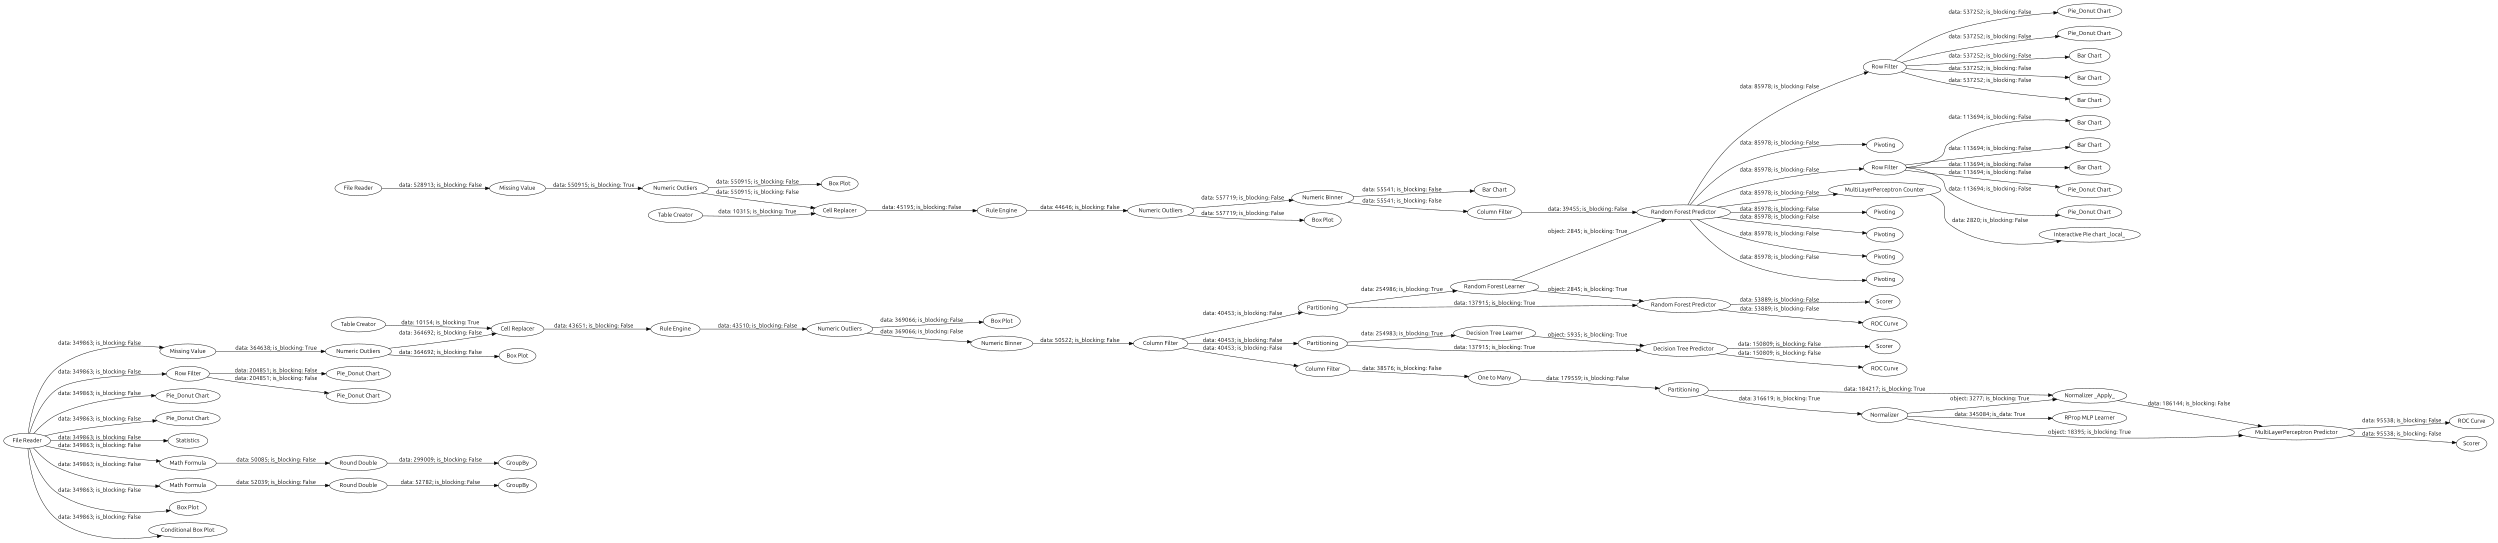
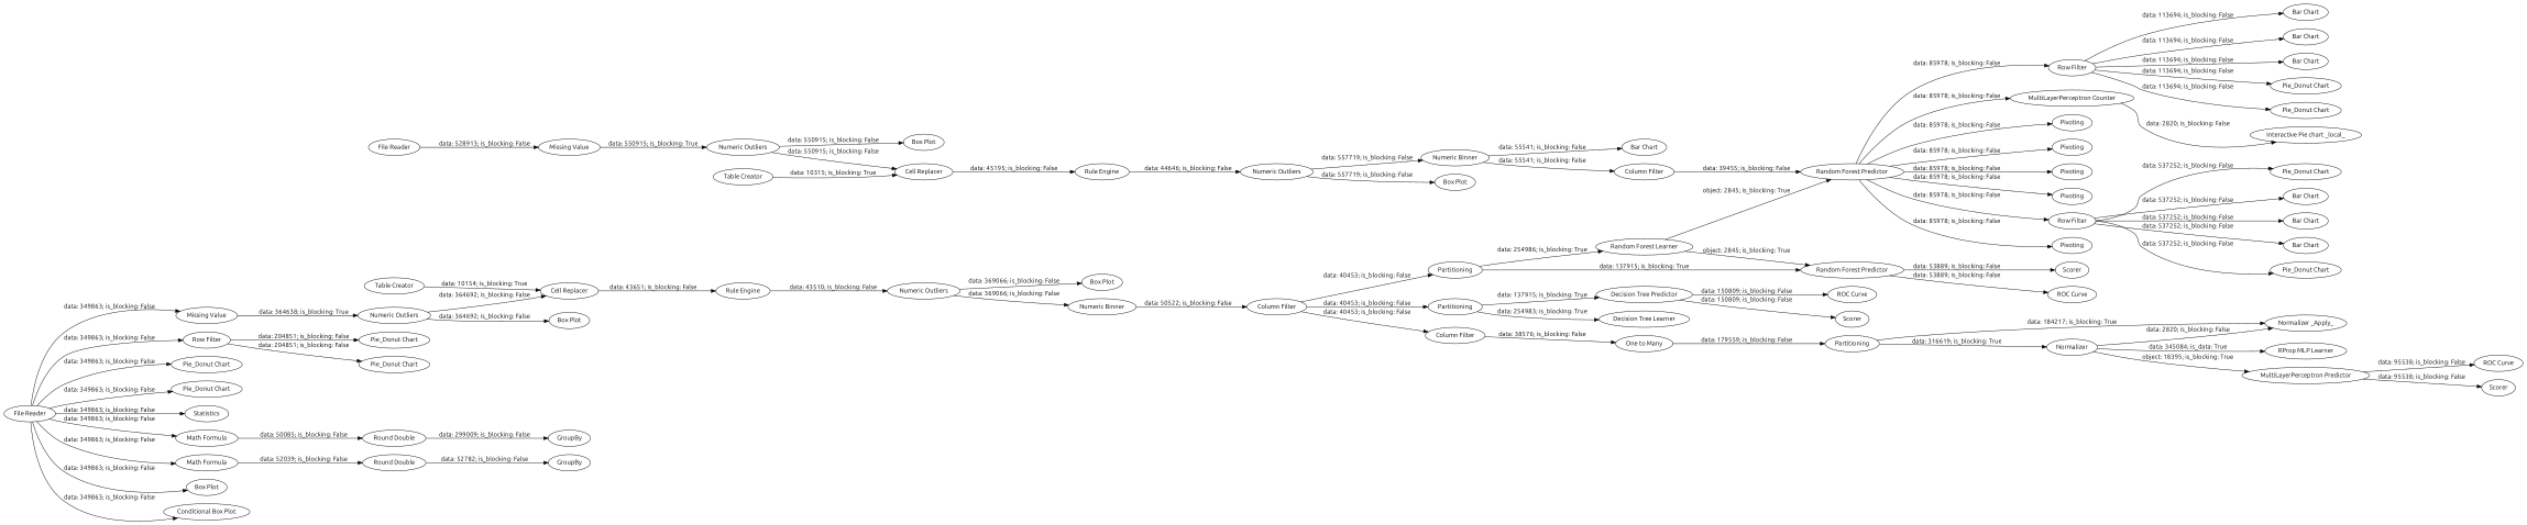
  digraph {
    fontname=Ubuntu
    rankdir=LR
    node [fontname=Ubuntu]
    edge [fontname=Ubuntu]
    n1 [label="Numeric Outliers"]
    n2 [label="Cell Replacer"]
    n3 [label="Box Plot"]
    n4 [label="Rule Engine"]
    n5 [label="Round Double"]
    n6 [label=GroupBy]
    n7 [label="Numeric Outliers"]
    n8 [label="Cell Replacer"]
    n9 [label="Box Plot"]
    n10 [label="Rule Engine"]
    n11 [label="Table Creator"]
    n12 [label="Missing Value"]
    n13 [label="Bar Chart"]
    n14 [label="Column Filter"]
    n15 [label="Random Forest Predictor"]
    n16 [label=Pivoting]
    n17 [label=Pivoting]
    n18 [label="Row Filter"]
    n19 [label=Pivoting]
    n20 [label="Row Filter"]
    n21 [label="MultiLayerPerceptron Counter"]
    n22 [label=Pivoting]
    n23 [label=Pivoting]
    n24 [label="RProp MLP Learner"]
    n25 [label="MultiLayerPerceptron Predictor"]
    n26 [label="ROC Curve"]
    n27 [label=Scorer]
    n28 [label="Row Filter"]
    n29 [label="Pie_Donut Chart"]
    n30 [label="Pie_Donut Chart"]
    n31 [label="Pie_Donut Chart"]
    n32 [label="Column Filter"]
    n33 [label="Column Filter"]
    n34 [label=Partitioning]
    n35 [label=Partitioning]
    n36 [label="One to Many"]
    n37 [label="Random Forest Learner"]
    n38 [label="Random Forest Predictor"]
    n39 [label="Decision Tree Learner"]
    n40 [label="Decision Tree Predictor"]
    n41 [label="Pie_Donut Chart"]
    n42 [label="Numeric Outliers"]
    n43 [label="Box Plot"]
    n44 [label="Numeric Binner"]
    n45 [label="Numeric Binner"]
    n46 [label="Bar Chart"]
    n47 [label="Bar Chart"]
    n48 [label="Numeric Outliers"]
    n49 [label=Partitioning]
    n50 [label="Normalizer _Apply_"]
    n51 [label=Normalizer]
    n52 [label="File Reader"]
    n53 [label="Pie_Donut Chart"]
    n54 [label=Statistics]
    n55 [label="Math Formula"]
    n56 [label="Math Formula"]
    n57 [label="Box Plot"]
    n58 [label="Conditional Box Plot"]
    n59 [label="Round Double"]
    n60 [label=Scorer]
    n61 [label="ROC Curve"]
    n62 [label=Scorer]
    n63 [label=GroupBy]
    n64 [label="Box Plot"]
    n65 [label="Pie_Donut Chart"]
    n66 [label="Bar Chart"]
    n67 [label="Bar Chart"]
    n68 [label="Bar Chart"]
    n69 [label="Bar Chart"]
    n70 [label="Pie_Donut Chart"]
    n71 [label="Pie_Donut Chart"]
    n72 [label="Interactive Pie chart _local_"]
    n73 [label="ROC Curve"]
    n74 [label="Table Creator"]
    n75 [label="File Reader"]
    n76 [label="Missing Value"]
    n1 -> n2 [label="data: 364692; is_blocking: False"]
    n1 -> n3 [label="data: 364692; is_blocking: False"]
    n2 -> n4 [label="data: 43651; is_blocking: False"]
    n4 -> n48 [label="data: 43510; is_blocking: False"]
    n5 -> n6 [label="data: 299009; is_blocking: False"]
    n7 -> n8 [label="data: 550915; is_blocking: False"]
    n7 -> n9 [label="data: 550915; is_blocking: False"]
    n8 -> n10 [label="data: 45195; is_blocking: False"]
    n10 -> n42 [label="data: 44646; is_blocking: False"]
    n11 -> n2 [label="data: 10154; is_blocking: True"]
    n12 -> n1 [label="data: 364638; is_blocking: True"]
    n14 -> n15 [label="data: 39455; is_blocking: False"]
    n15 -> n16 [label="data: 85978; is_blocking: False"]
    n15 -> n17 [label="data: 85978; is_blocking: False"]
    n15 -> n18 [label="data: 85978; is_blocking: False"]
    n15 -> n19 [label="data: 85978; is_blocking: False"]
    n15 -> n20 [label="data: 85978; is_blocking: False"]
    n15 -> n21 [label="data: 85978; is_blocking: False"]
    n15 -> n22 [label="data: 85978; is_blocking: False"]
    n15 -> n23 [label="data: 85978; is_blocking: False"]
    n18 -> n41 [label="data: 537252; is_blocking: False"]
    n18 -> n65 [label="data: 537252; is_blocking: False"]
    n18 -> n66 [label="data: 537252; is_blocking: False"]
    n18 -> n67 [label="data: 537252; is_blocking: False"]
    n18 -> n68 [label="data: 537252; is_blocking: False"]
    n20 -> n13 [label="data: 113694; is_blocking: False"]
    n20 -> n46 [label="data: 113694; is_blocking: False"]
    n20 -> n69 [label="data: 113694; is_blocking: False"]
    n20 -> n70 [label="data: 113694; is_blocking: False"]
    n20 -> n71 [label="data: 113694; is_blocking: False"]
    n21 -> n72 [label="data: 2820; is_blocking: False"]
    n25 -> n26 [label="data: 95538; is_blocking: False"]
    n25 -> n27 [label="data: 95538; is_blocking: False"]
    n28 -> n29 [label="data: 204851; is_blocking: False"]
    n28 -> n30 [label="data: 204851; is_blocking: False"]
    n32 -> n33 [label="data: 40453; is_blocking: False"]
    n32 -> n34 [label="data: 40453; is_blocking: False"]
    n32 -> n35 [label="data: 40453; is_blocking: False"]
    n33 -> n36 [label="data: 38576; is_blocking: False"]
    n34 -> n37 [label="data: 254986; is_blocking: True"]
    n34 -> n38 [label="data: 137915; is_blocking: True"]
    n35 -> n39 [label="data: 254983; is_blocking: True"]
    n35 -> n40 [label="data: 137915; is_blocking: True"]
    n36 -> n49 [label="data: 179559; is_blocking: False"]
    n37 -> n15 [label="object: 2845; is_blocking: True"]
    n37 -> n38 [label="object: 2845; is_blocking: True"]
    n38 -> n60 [label="data: 53889; is_blocking: False"]
    n38 -> n61 [label="data: 53889; is_blocking: False"]
-   n39 -> n40 [label="object: 5935; is_blocking: True"]
    n40 -> n62 [label="data: 150809; is_blocking: False"]
    n40 -> n73 [label="data: 150809; is_blocking: False"]
    n42 -> n43 [label="data: 557719; is_blocking: False"]
    n42 -> n44 [label="data: 557719; is_blocking: False"]
    n44 -> n14 [label="data: 55541; is_blocking: False"]
    n44 -> n47 [label="data: 55541; is_blocking: False"]
    n45 -> n32 [label="data: 50522; is_blocking: False"]
    n48 -> n45 [label="data: 369066; is_blocking: False"]
    n48 -> n64 [label="data: 369066; is_blocking: False"]
    n49 -> n50 [label="data: 184217; is_blocking: True"]
    n49 -> n51 [label="data: 316619; is_blocking: True"]
-   n50 -> n25 [label="data: 186144; is_blocking: False"]
    n51 -> n24 [label="data: 345084; is_data: True"]
    n51 -> n25 [label="object: 18395; is_blocking: True"]
-   n51 -> n50 [label="object: 3277; is_blocking: True"]
+   n51 -> n50 [label="data: 2820; is_blocking: False"]
    n52 -> n12 [label="data: 349863; is_blocking: False"]
    n52 -> n28 [label="data: 349863; is_blocking: False"]
    n52 -> n31 [label="data: 349863; is_blocking: False"]
    n52 -> n53 [label="data: 349863; is_blocking: False"]
    n52 -> n54 [label="data: 349863; is_blocking: False"]
    n52 -> n55 [label="data: 349863; is_blocking: False"]
    n52 -> n56 [label="data: 349863; is_blocking: False"]
    n52 -> n57 [label="data: 349863; is_blocking: False"]
    n52 -> n58 [label="data: 349863; is_blocking: False"]
    n55 -> n5 [label="data: 50085; is_blocking: False"]
    n56 -> n59 [label="data: 52039; is_blocking: False"]
    n59 -> n63 [label="data: 52782; is_blocking: False"]
    n74 -> n8 [label="data: 10315; is_blocking: True"]
    n75 -> n76 [label="data: 528913; is_blocking: False"]
    n76 -> n7 [label="data: 550915; is_blocking: True"]
  }
